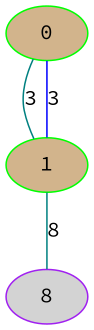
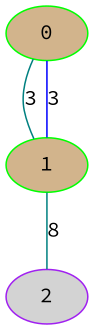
  graph {
    fontname="Source Code Pro"
    node [color=green fillcolor=tan fontname="Source Code Pro" style=filled weight=2]
    edge [color=teal fontname="Source Code Pro"]
    0
    1
-   2 [color=purple fillcolor=lightgrey weight=4 label=8]
+   2 [color=purple fillcolor=lightgrey weight=4]
    0 -- 1 [label=3]
    0 -- 1 [color=blue label=3]
    1 -- 2 [label=8]
  }
